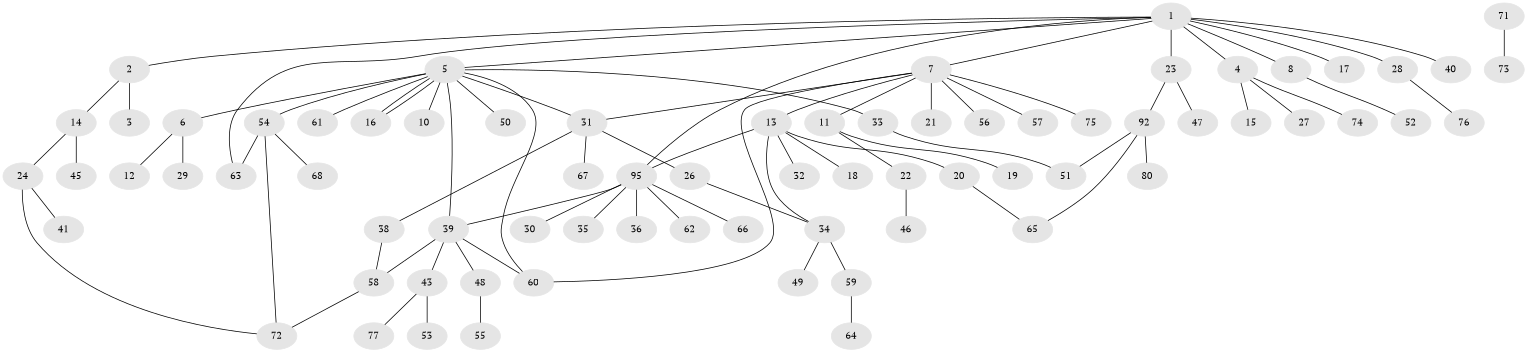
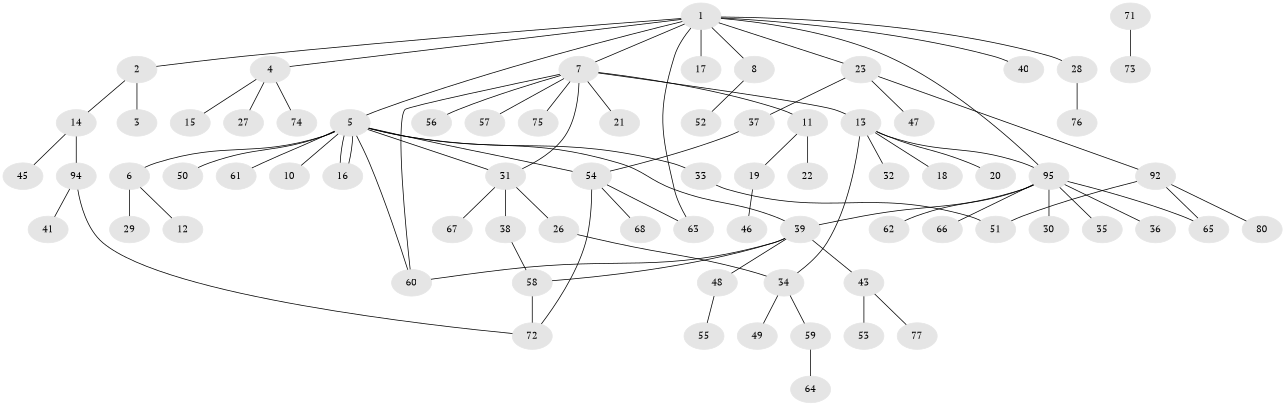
  graph {
    fontname="PT Serif"
    node [color=gray90 fontname="PT Serif" style=filled]
    edge [fontname="PT Serif"]
    1
    2
    4
    5
    7
    8
    17
    23
    n9 [label=95]
    28
    40
    63
    3
    14
    15
    27
    74
    6
    10
    16
    31
    33
    39
    50
    54
    60
    61
    11
    13
    21
    56
    57
    75
    52
+   37
    n36 [label=92]
    47
    30
    35
    36
    62
    65
    66
    76
-   24
+   24 [label=94]
    45
    12
    29
    26
    38
    67
    51
    58
    43
    48
    72
    68
    19
    22
    18
    20
    32
    34
    46
    49
    59
    41
    n68 [label=80]
    64
    53
    77
    55
    71
    73
    1 -- 2
    1 -- 4
    1 -- 5
    1 -- 7
    1 -- 8
    1 -- 17
    1 -- 23
    1 -- n9
    1 -- 28
    1 -- 40
    1 -- 63
    2 -- 3
    2 -- 14
    4 -- 15
    4 -- 27
    4 -- 74
    5 -- 6
    5 -- 10
    5 -- 16
    5 -- 16
    5 -- 31
    5 -- 33
    5 -- 39
    5 -- 50
    5 -- 54
    5 -- 60
    5 -- 61
    7 -- 31
    7 -- 60
    7 -- 11
    7 -- 13
    7 -- 21
    7 -- 56
    7 -- 57
    7 -- 75
    8 -- 52
+   23 -- 37
    23 -- n36
    23 -- 47
    n9 -- 39
    n9 -- 30
    n9 -- 35
    n9 -- 36
    n9 -- 62
-   20 -- 65
+   n9 -- 65
    n9 -- 66
    28 -- 76
    14 -- 24
    14 -- 45
    6 -- 12
    6 -- 29
    31 -- 26
    31 -- 38
    31 -- 67
    33 -- 51
    39 -- 60
    39 -- 58
    39 -- 43
    39 -- 48
    54 -- 63
    54 -- 72
    54 -- 68
    11 -- 19
    11 -- 22
    13 -- n9
    13 -- 18
    13 -- 20
    13 -- 32
    13 -- 34
+   37 -- 54
    n36 -- 65
    n36 -- 51
    n36 -- n68
    24 -- 72
    24 -- 41
    26 -- 34
    38 -- 58
    58 -- 72
    43 -- 53
    43 -- 77
    48 -- 55
-   22 -- 46
+   19 -- 46
    34 -- 49
    34 -- 59
    59 -- 64
    71 -- 73
  }
